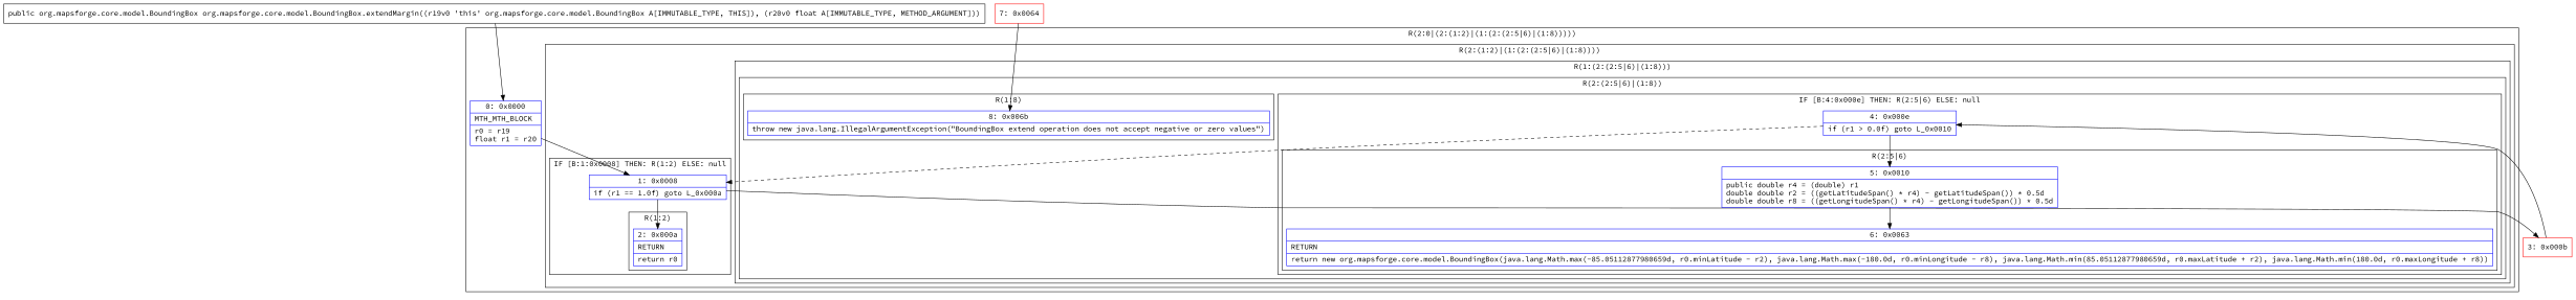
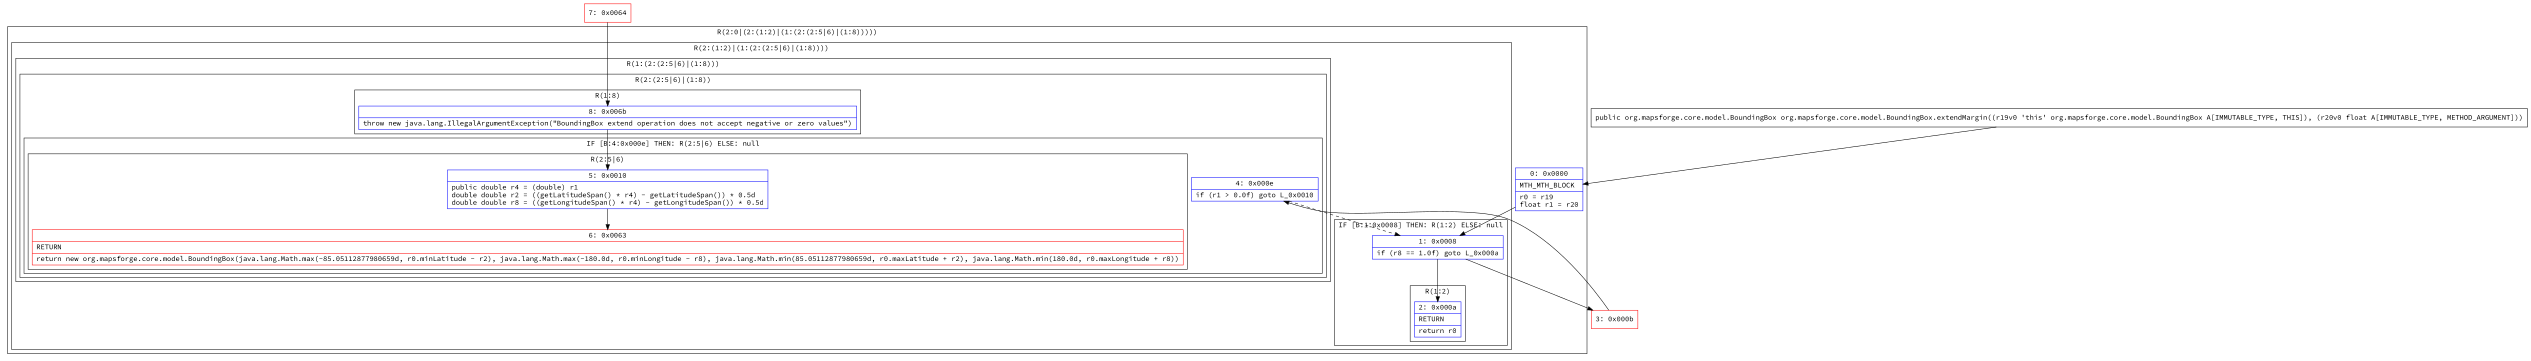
  digraph {
    fontname="Source Code Pro"
    node [color=blue fontname="Source Code Pro" shape=record]
    edge [fontname="Source Code Pro"]
    n1 [label="{2\:\ 0x000a|RETURN\l|return r0\l}"]
-   n2 [label="{1\:\ 0x0008|if (r1 == 1.0f) goto L_0x000a\l}"]
+   n2 [label="{1\:\ 0x0008|if (r8 == 1.0f) goto L_0x000a\l}"]
    n3 [label="{5\:\ 0x0010|public double r4 = (double) r1\ldouble double r2 = ((getLatitudeSpan() * r4) \- getLatitudeSpan()) * 0.5d\ldouble double r8 = ((getLongitudeSpan() * r4) \- getLongitudeSpan()) * 0.5d\l}"]
-   n4 [label="{6\:\ 0x0063|RETURN\l|return new org.mapsforge.core.model.BoundingBox(java.lang.Math.max(\-85.05112877980659d, r0.minLatitude \- r2), java.lang.Math.max(\-180.0d, r0.minLongitude \- r8), java.lang.Math.min(85.05112877980659d, r0.maxLatitude + r2), java.lang.Math.min(180.0d, r0.maxLongitude + r8))\l}"]
+   n4 [color=red label="{6\:\ 0x0063|RETURN\l|return new org.mapsforge.core.model.BoundingBox(java.lang.Math.max(\-85.05112877980659d, r0.minLatitude \- r2), java.lang.Math.max(\-180.0d, r0.minLongitude \- r8), java.lang.Math.min(85.05112877980659d, r0.maxLatitude + r2), java.lang.Math.min(180.0d, r0.maxLongitude + r8))\l}"]
    n5 [label="{4\:\ 0x000e|if (r1 \> 0.0f) goto L_0x0010\l}"]
    n6 [label="{8\:\ 0x006b|throw new java.lang.IllegalArgumentException(\"BoundingBox extend operation does not accept negative or zero values\")\l}"]
    n7 [label="{0\:\ 0x0000|MTH_MTH_BLOCK\l|r0 = r19\lfloat r1 = r20\l}"]
    n8 [color=red label="{3\:\ 0x000b}"]
    n9 [color=red label="{7\:\ 0x0064}"]
    n10 [label="{public org.mapsforge.core.model.BoundingBox org.mapsforge.core.model.BoundingBox.extendMargin((r19v0 'this' org.mapsforge.core.model.BoundingBox A[IMMUTABLE_TYPE, THIS]), (r20v0 float A[IMMUTABLE_TYPE, METHOD_ARGUMENT])) }" color=""]
    subgraph cluster_1 {
      label="R(2:0|(2:(1:2)|(1:(2:(2:5|6)|(1:8)))))"
      n7
      subgraph cluster_2 {
        label="R(2:(1:2)|(1:(2:(2:5|6)|(1:8))))"
        subgraph cluster_3 {
          label="IF [B:1:0x0008] THEN: R(1:2) ELSE: null"
          n2
          subgraph cluster_4 {
            label="R(1:2)"
            n1
          }
        }
        subgraph cluster_5 {
          label="R(1:(2:(2:5|6)|(1:8)))"
          subgraph cluster_6 {
            label="R(2:(2:5|6)|(1:8))"
            subgraph cluster_7 {
              label="IF [B:4:0x000e] THEN: R(2:5|6) ELSE: null"
              n5
              subgraph cluster_8 {
                label="R(2:5|6)"
                n3
                n4
              }
            }
            subgraph cluster_9 {
              label="R(1:8)"
              n6
            }
          }
        }
      }
    }
    n2 -> n1
    n2 -> n8 [style=solid]
    n3 -> n4
    n5 -> n2 [style=dashed]
-   n5 -> n3
+   n6 -> n3
    n7 -> n2
    n8 -> n5
    n9 -> n6
    n10 -> n7
  }
